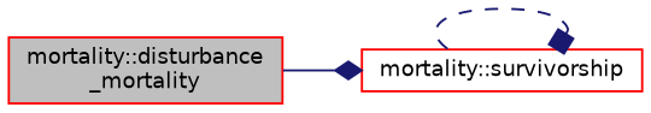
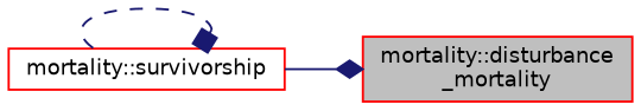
  digraph {
    rankdir=LR
    node [color=red fontname=Helvetica fontsize=10 shape=record style=filled]
    edge [color=midnightblue fontname=Helvetica fontsize=10 labelfontname=Helvetica labelfontsize=10]
    n1 [fillcolor=grey75 fontcolor=black height=0.2 label="mortality::disturbance\l_mortality" width=0.4]
    n2 [fillcolor=white height=0.2 label="mortality::survivorship" width=0.4]
-   n1 -> n2 [style=solid arrowhead=diamond]
+   n2 -> n1 [style=solid arrowhead=diamond]
    n2 -> n2 [style=dashed arrowhead=box]
  }
